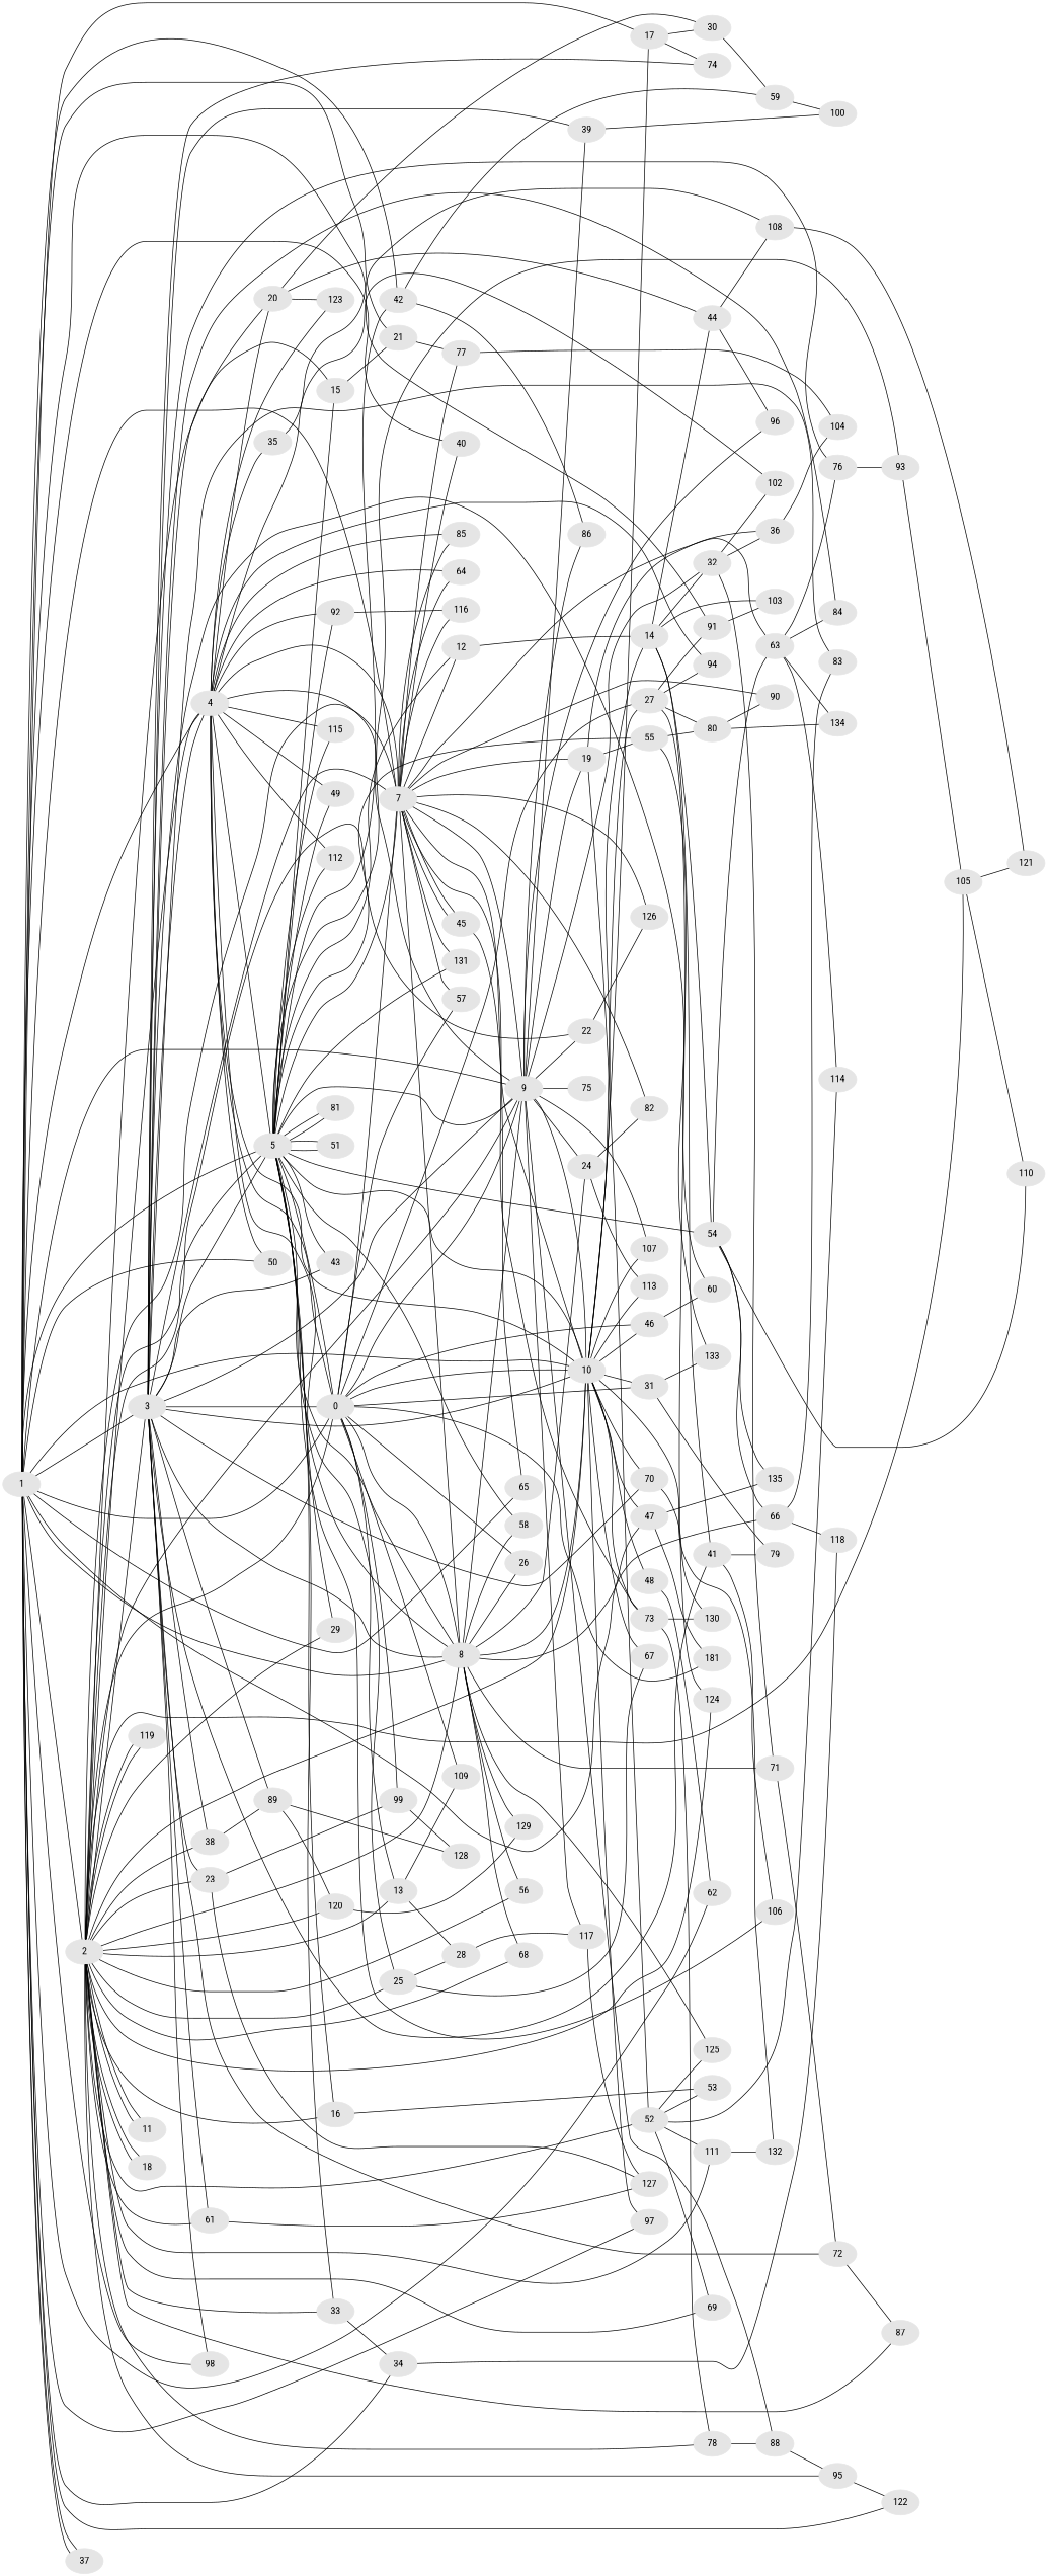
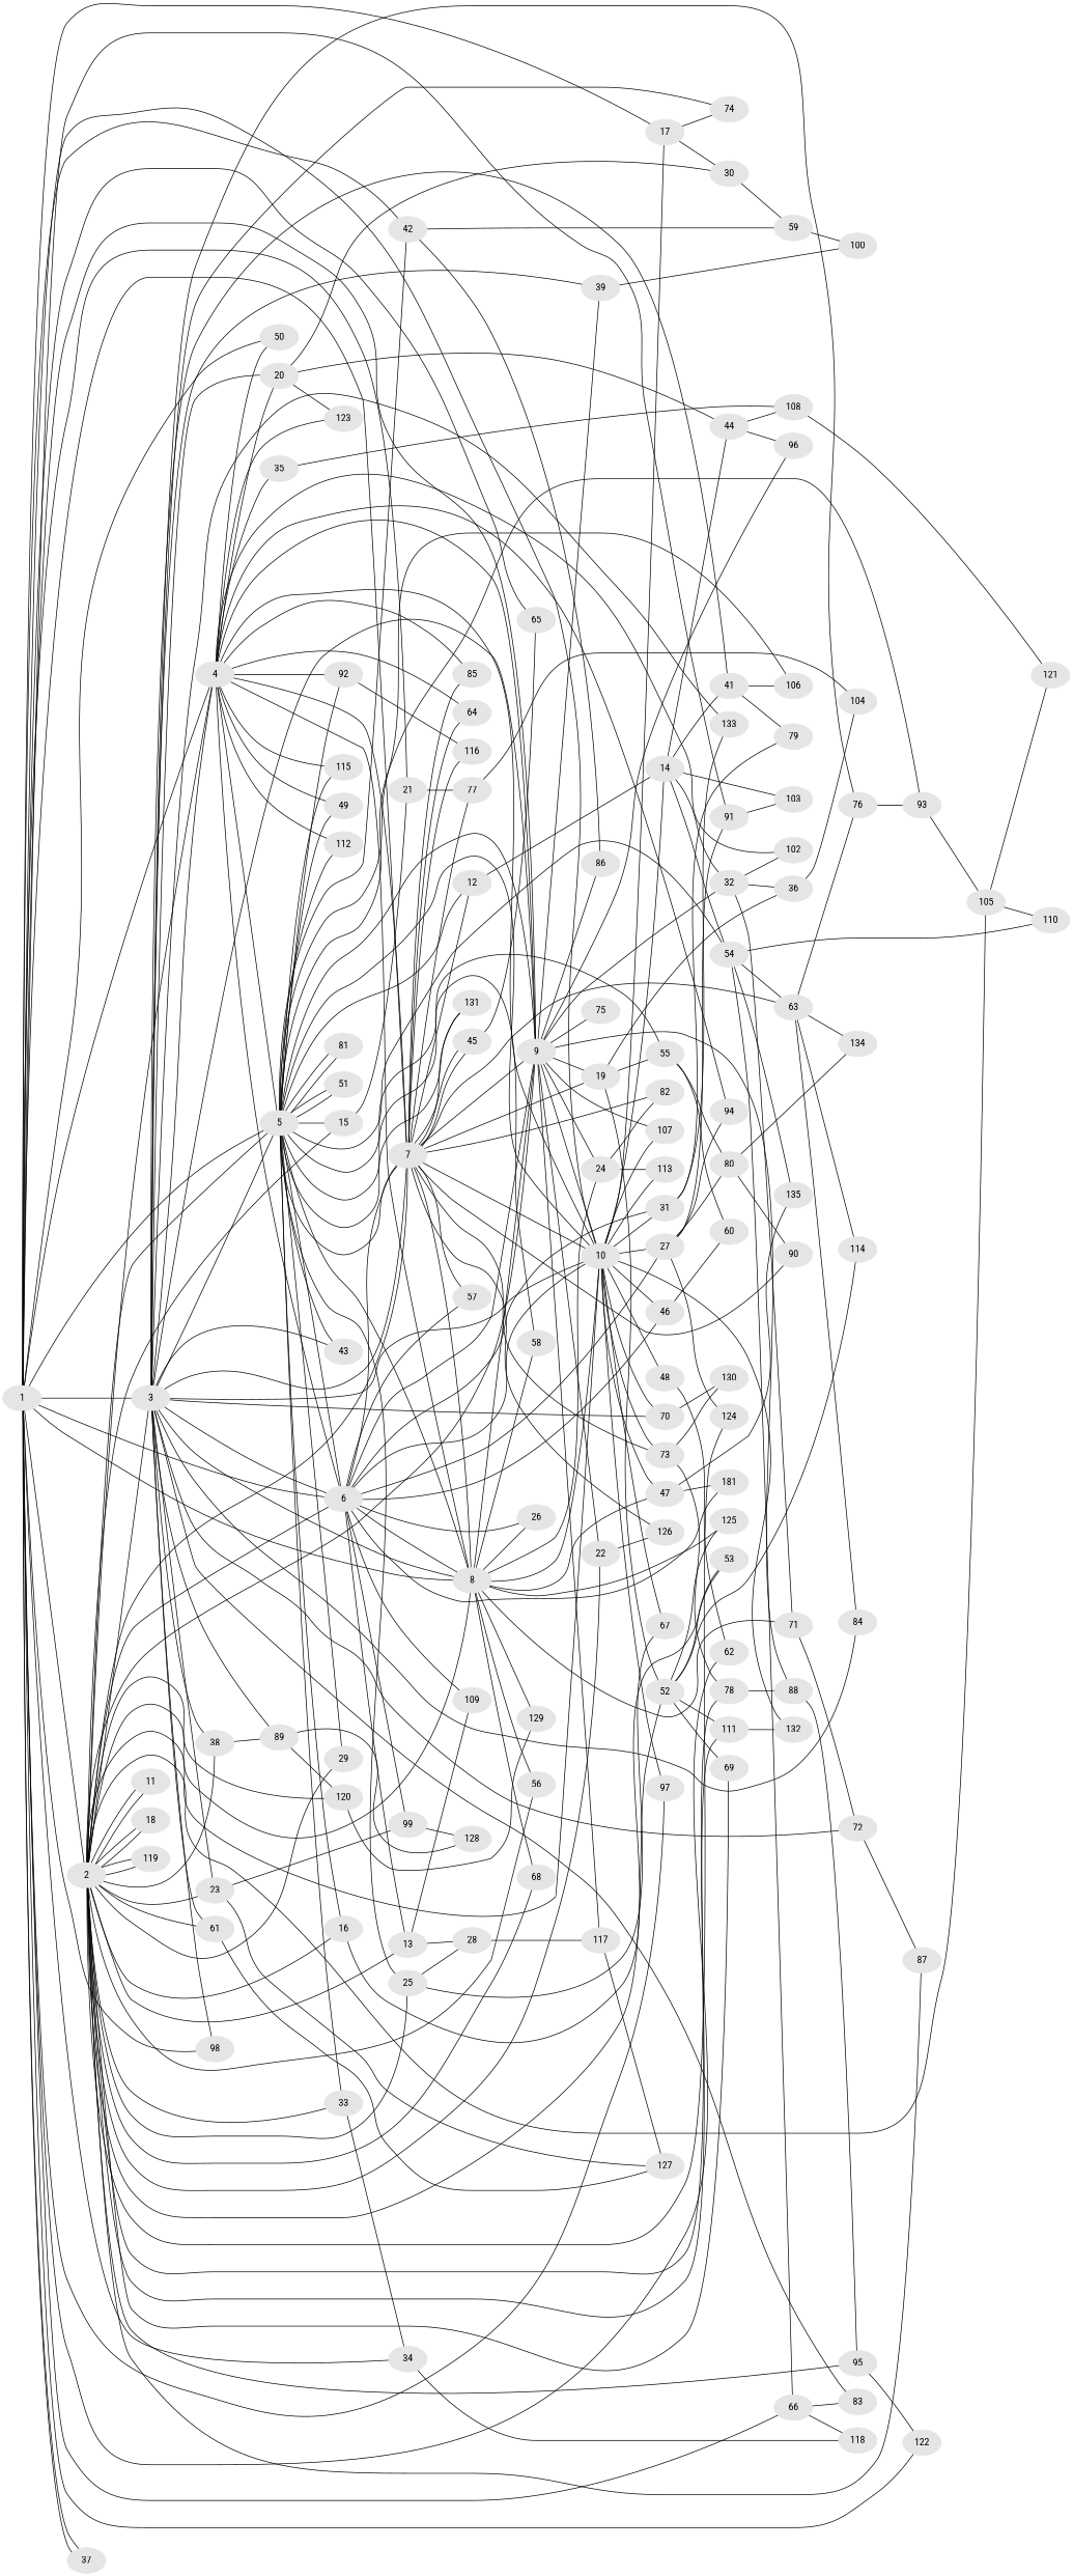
  graph {
    fontname="Roboto Condensed"
    rankdir=LR
    node [color=gray90 fontname="Roboto Condensed" style=filled]
    edge [fontname="Roboto Condensed"]
    1
    2
    3
    4
    5
-   6 [label=0]
+   6
    7
    8
    9
    10
    17
    21
    34
    37
-   40
    42
    50
    62
    65
    66
    91
    97
    98
    122
    11
    13
    15
    16
    18
    22
    23
    25
    29
    33
    38
    52
    56
    61
    68
    69
    78
    87
    95
    105
    111
    119
    120
    124
    20
    39
    41
    43
    70
    72
    74
    76
    83
    84
    89
    133
    35
    49
    64
    85
    92
    94
    102
    112
    115
    123
    12
    51
    54
    55
    58
    81
    93
    106
    131
    26
    27
    31
    46
    57
    99
    n86 [label=181]
    109
    19
    45
    63
    73
    77
    82
    90
    116
    126
    24
    47
    71
    125
    129
    75
    32
    86
    88
    96
    107
    117
    14
    48
    67
    113
    132
    30
    118
    59
    103
    28
    53
    127
    114
    110
    121
    44
    100
    79
    130
    128
    108
    135
    80
    60
    36
    134
    104
    1 -- 2
    1 -- 3
    1 -- 4
    1 -- 5
    1 -- 6
    1 -- 7
    1 -- 8
    1 -- 9
    1 -- 10
    1 -- 17
    1 -- 21
    1 -- 34
    1 -- 37
    1 -- 37
-   1 -- 40
    1 -- 42
    1 -- 50
    1 -- 62
    1 -- 65
    1 -- 66
    1 -- 91
    1 -- 97
    1 -- 98
    1 -- 122
    2 -- 3
    2 -- 4
    2 -- 5
    2 -- 6
    2 -- 7
    2 -- 8
    2 -- 9
    2 -- 10
    2 -- 11
    2 -- 11
    2 -- 13
    2 -- 15
    2 -- 16
    2 -- 18
    2 -- 18
    2 -- 22
    2 -- 23
    2 -- 25
    2 -- 29
    2 -- 33
    2 -- 38
    2 -- 52
    2 -- 56
    2 -- 61
    2 -- 68
    2 -- 69
    2 -- 78
    2 -- 87
    2 -- 95
    2 -- 105
    2 -- 111
    2 -- 119
    2 -- 119
    2 -- 120
    2 -- 124
    3 -- 4
    3 -- 5
    3 -- 6
    3 -- 7
    3 -- 8
    3 -- 9
    3 -- 10
    3 -- 98
    3 -- 23
    3 -- 38
    3 -- 61
    3 -- 20
    3 -- 39
    3 -- 41
    3 -- 43
    3 -- 70
    3 -- 72
    3 -- 74
    3 -- 76
    3 -- 83
    3 -- 84
    3 -- 89
    3 -- 133
    4 -- 5
    4 -- 6
    4 -- 7
    4 -- 8
    4 -- 9
    4 -- 10
    4 -- 50
    4 -- 20
    4 -- 35
    4 -- 49
    4 -- 64
    4 -- 85
    4 -- 92
    4 -- 94
    4 -- 102
    4 -- 112
    4 -- 115
    4 -- 123
    5 -- 6
    5 -- 7
    5 -- 8
    5 -- 9
    5 -- 10
    5 -- 42
    5 -- 15
    5 -- 16
    5 -- 25
    5 -- 29
    5 -- 33
    5 -- 43
    5 -- 49
    5 -- 92
    5 -- 112
    5 -- 115
    5 -- 12
    5 -- 51
    5 -- 51
    5 -- 54
    5 -- 55
    5 -- 58
    5 -- 81
    5 -- 81
    5 -- 93
    5 -- 106
    5 -- 131
    6 -- 7
    6 -- 8
    6 -- 9
    6 -- 10
    6 -- 13
    6 -- 26
    6 -- 27
    6 -- 31
    6 -- 46
    6 -- 57
    6 -- 99
    6 -- n86
    6 -- 109
    7 -- 8
    7 -- 9
    7 -- 10
-   7 -- 40
    7 -- 64
    7 -- 85
    7 -- 12
    7 -- 131
    7 -- 57
    7 -- 19
    7 -- 45
    7 -- 45
    7 -- 63
    7 -- 73
    7 -- 77
    7 -- 82
    7 -- 90
    7 -- 116
    7 -- 126
    8 -- 9
    8 -- 10
    8 -- 56
    8 -- 68
    8 -- 58
    8 -- 26
    8 -- 24
    8 -- 47
    8 -- 71
    8 -- 125
    8 -- 129
    9 -- 10
    9 -- 22
    9 -- 39
    9 -- 19
    9 -- 24
    9 -- 75
    9 -- 32
    9 -- 86
    9 -- 88
    9 -- 96
    9 -- 107
    9 -- 117
    10 -- 17
    10 -- 97
    10 -- 70
    10 -- 27
    10 -- 31
    10 -- 46
    10 -- 73
    10 -- 47
    10 -- 107
    10 -- 14
    10 -- 48
    10 -- 67
    10 -- 113
    10 -- 132
    17 -- 74
    17 -- 30
    21 -- 77
    34 -- 118
    42 -- 86
    42 -- 59
    66 -- 83
    66 -- 118
    91 -- 103
    13 -- 109
    13 -- 28
    15 -- 21
    16 -- 53
    22 -- 126
    23 -- 99
    23 -- 127
    25 -- 67
    25 -- 28
    33 -- 34
    38 -- 89
    52 -- 69
    52 -- 111
    52 -- 125
    52 -- 53
    52 -- 114
    61 -- 127
    78 -- 88
    95 -- 122
    105 -- 110
    105 -- 121
    111 -- 132
    120 -- 129
    20 -- 123
    20 -- 30
    20 -- 44
    39 -- 100
    41 -- 106
    41 -- 79
    70 -- 130
    72 -- 87
    76 -- 93
    89 -- 120
    89 -- 128
    35 -- 108
    92 -- 116
    12 -- 14
    54 -- 66
    54 -- 63
    54 -- 110
    54 -- 135
    55 -- 80
    55 -- 60
    93 -- 105
    27 -- 91
    27 -- 124
    27 -- 94
    27 -- 80
    31 -- 133
    31 -- 79
    46 -- 60
    99 -- 128
    19 -- 52
    19 -- 55
    19 -- 36
    45 -- 65
    63 -- 76
    63 -- 84
    63 -- 114
    63 -- 134
    73 -- 78
    73 -- 130
    77 -- 104
    24 -- 82
    24 -- 113
    47 -- n86
    47 -- 135
    71 -- 72
    32 -- 102
    32 -- 71
    32 -- 36
    88 -- 95
    117 -- 127
    14 -- 41
    14 -- 54
    14 -- 32
    14 -- 103
    14 -- 44
    48 -- 62
    30 -- 59
    59 -- 100
    28 -- 117
    44 -- 96
    44 -- 108
    108 -- 121
    80 -- 90
    80 -- 134
    36 -- 104
  }
